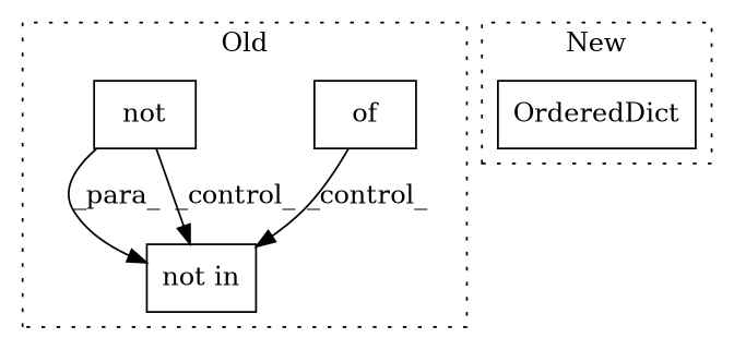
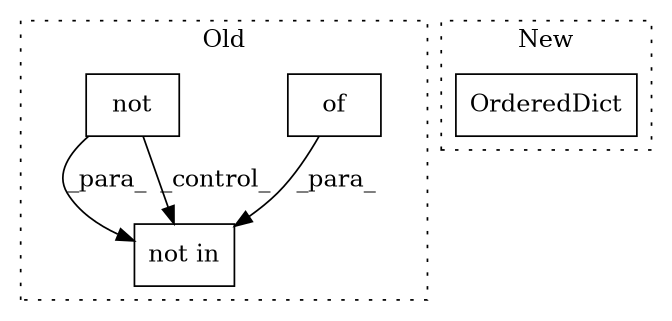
  digraph {
    node [a=32 shape=box]
    n1 [a=108 l=25 label="not in" s=1672]
    n2 [l=4 label=of s=1379]
    n3 [l=7 label=not s=1641]
    n4 [l="12,1" label=OrderedDict s="1440,1493"]
    subgraph cluster_1 {
      label=Old
      style=dotted
      n1
      n2
      n3
    }
    subgraph cluster_2 {
      label=New
      style=dotted
      n4
    }
-   n2 -> n1 [label=_control_]
+   n2 -> n1 [label=_para_]
    n3 -> n1 [label=_para_]
    n3 -> n1 [label=_control_]
  }
